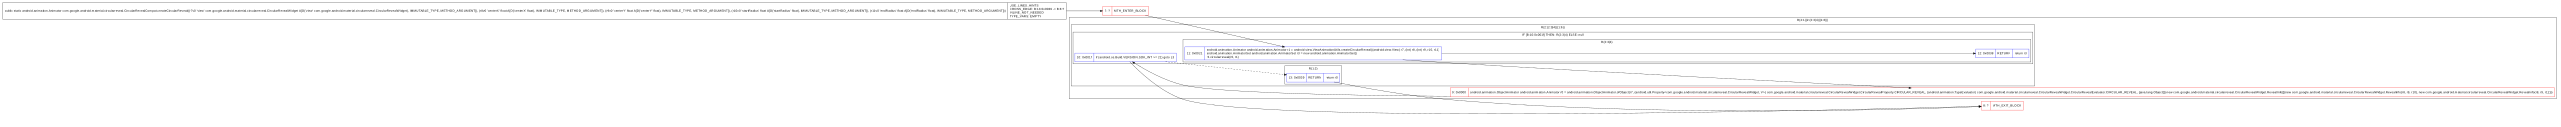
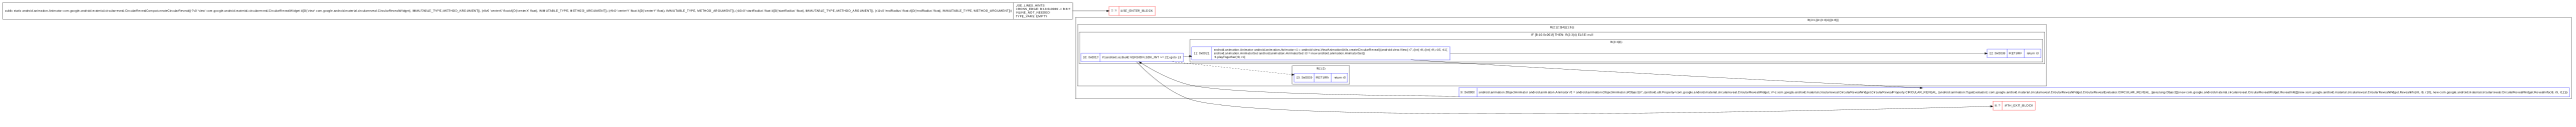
  digraph {
    fontname="Liberation Sans"
    rankdir=LR
    node [color=blue fontname="Liberation Sans" shape=record]
    edge [fontname="Liberation Sans"]
-   n1 [label="{11\:\ 0x0021|android.animation.Animator android.animation.Animator r1 = android.view.ViewAnimationUtils.createCircularReveal((android.view.View) r7, (int) r8, (int) r9, r10, r11)\landroid.animation.AnimatorSet android.animation.AnimatorSet r3 = new android.animation.AnimatorSet()\lr3.circularreveal(r0, r1)\l}"]
+   n1 [label="{11\:\ 0x0021|android.animation.Animator android.animation.Animator r1 = android.view.ViewAnimationUtils.createCircularReveal((android.view.View) r7, (int) r8, (int) r9, r10, r11)\landroid.animation.AnimatorSet android.animation.AnimatorSet r3 = new android.animation.AnimatorSet()\lr3.playTogether(r0, r1)\l}"]
    n2 [label="{12\:\ 0x0038|RETURN\l|return r3\l}"]
    n3 [label="{10\:\ 0x001f|if (android.os.Build.VERSION.SDK_INT \>= 21) goto L3\l}"]
    n4 [label="{13\:\ 0x0039|RETURN\l|return r0\l}"]
-   n5 [color=red label="{9\:\ 0x0000|android.animation.ObjectAnimator android.animation.Animator r0 = android.animation.ObjectAnimator.ofObject(r7, (android.util.Property\<com.google.android.material.circularreveal.CircularRevealWidget, V\>) com.google.android.material.circularreveal.CircularRevealWidget.CircularRevealProperty.CIRCULAR_REVEAL, (android.animation.TypeEvaluator) com.google.android.material.circularreveal.CircularRevealWidget.CircularRevealEvaluator.CIRCULAR_REVEAL, (java.lang.Object[]) new com.google.android.material.circularreveal.CircularRevealWidget.RevealInfo[]\{new com.google.android.material.circularreveal.CircularRevealWidget.RevealInfo(r8, r9, r10), new com.google.android.material.circularreveal.CircularRevealWidget.RevealInfo(r8, r9, r11)\})\l}"]
+   n5 [label="{9\:\ 0x0000|android.animation.ObjectAnimator android.animation.Animator r0 = android.animation.ObjectAnimator.ofObject(r7, (android.util.Property\<com.google.android.material.circularreveal.CircularRevealWidget, V\>) com.google.android.material.circularreveal.CircularRevealWidget.CircularRevealProperty.CIRCULAR_REVEAL, (android.animation.TypeEvaluator) com.google.android.material.circularreveal.CircularRevealWidget.CircularRevealEvaluator.CIRCULAR_REVEAL, (java.lang.Object[]) new com.google.android.material.circularreveal.CircularRevealWidget.RevealInfo[]\{new com.google.android.material.circularreveal.CircularRevealWidget.RevealInfo(r8, r9, r10), new com.google.android.material.circularreveal.CircularRevealWidget.RevealInfo(r8, r9, r11)\})\l}"]
    n6 [color=red label="{8\:\ ?|MTH_EXIT_BLOCK\l}"]
-   n7 [color=red label="{7\:\ ?|MTH_ENTER_BLOCK\l}"]
+   n7 [color=red label="{7\:\ ?|USE_ENTER_BLOCK\l}"]
    n8 [label="{public static android.animation.Animator com.google.android.material.circularreveal.CircularRevealCompat.createCircularReveal((r7v0 'view' com.google.android.material.circularreveal.CircularRevealWidget A[D('view' com.google.android.material.circularreveal.CircularRevealWidget), IMMUTABLE_TYPE, METHOD_ARGUMENT]), (r8v0 'centerX' float A[D('centerX' float), IMMUTABLE_TYPE, METHOD_ARGUMENT]), (r9v0 'centerY' float A[D('centerY' float), IMMUTABLE_TYPE, METHOD_ARGUMENT]), (r10v0 'startRadius' float A[D('startRadius' float), IMMUTABLE_TYPE, METHOD_ARGUMENT]), (r11v0 'endRadius' float A[D('endRadius' float), IMMUTABLE_TYPE, METHOD_ARGUMENT]))  | USE_LINES_HINTS\lCROSS_EDGE: B:13:0x0039 \-\> B:8:?\lINLINE_NOT_NEEDED\lTYPE_VARS: EMPTY\l}" color=""]
    subgraph cluster_1 {
      label="R(2:1|(2:(2:3|4)|(1:6)))"
      n5
      subgraph cluster_2 {
        label="R(2:(2:3|4)|(1:6))"
        subgraph cluster_3 {
          label="IF [B:10:0x001f] THEN: R(2:3|4) ELSE: null"
          n3
          subgraph cluster_4 {
            label="R(2:3|4)"
            n1
            n2
          }
        }
        subgraph cluster_5 {
          label="R(1:2)"
          n4
        }
      }
    }
    n1 -> n2
    n1 -> n5
-   n7 -> n1
+   n3 -> n1
    n3 -> n4 [style=dashed]
    n3 -> n6
-   n4 -> n6
    n5 -> n3
    n8 -> n7
  }
